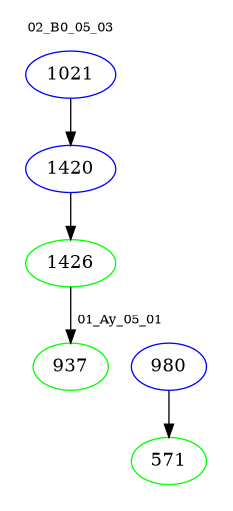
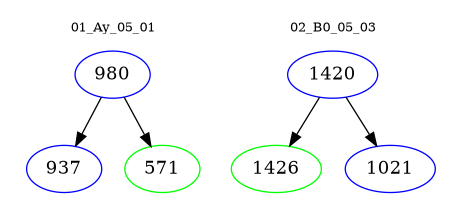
  digraph {
    node [color=blue]
    edge [color=black]
    n1 [label=980]
-   n2 [color=green label=937]
+   n2 [label=937]
    n3 [color=green label=571]
    n4 [label=1420]
    n5 [color=green label=1426]
    n6 [label=1021]
    subgraph cluster_1 {
      color=white
      fontsize=10
      label="01_Ay_05_01"
      n1
      n2
      n3
    }
    subgraph cluster_2 {
      color=white
      fontsize=10
      label="02_B0_05_03"
      n4
      n5
      n6
    }
-   n5 -> n2
+   n1 -> n2
    n1 -> n3
    n4 -> n5
-   n6 -> n4
+   n4 -> n6
  }
